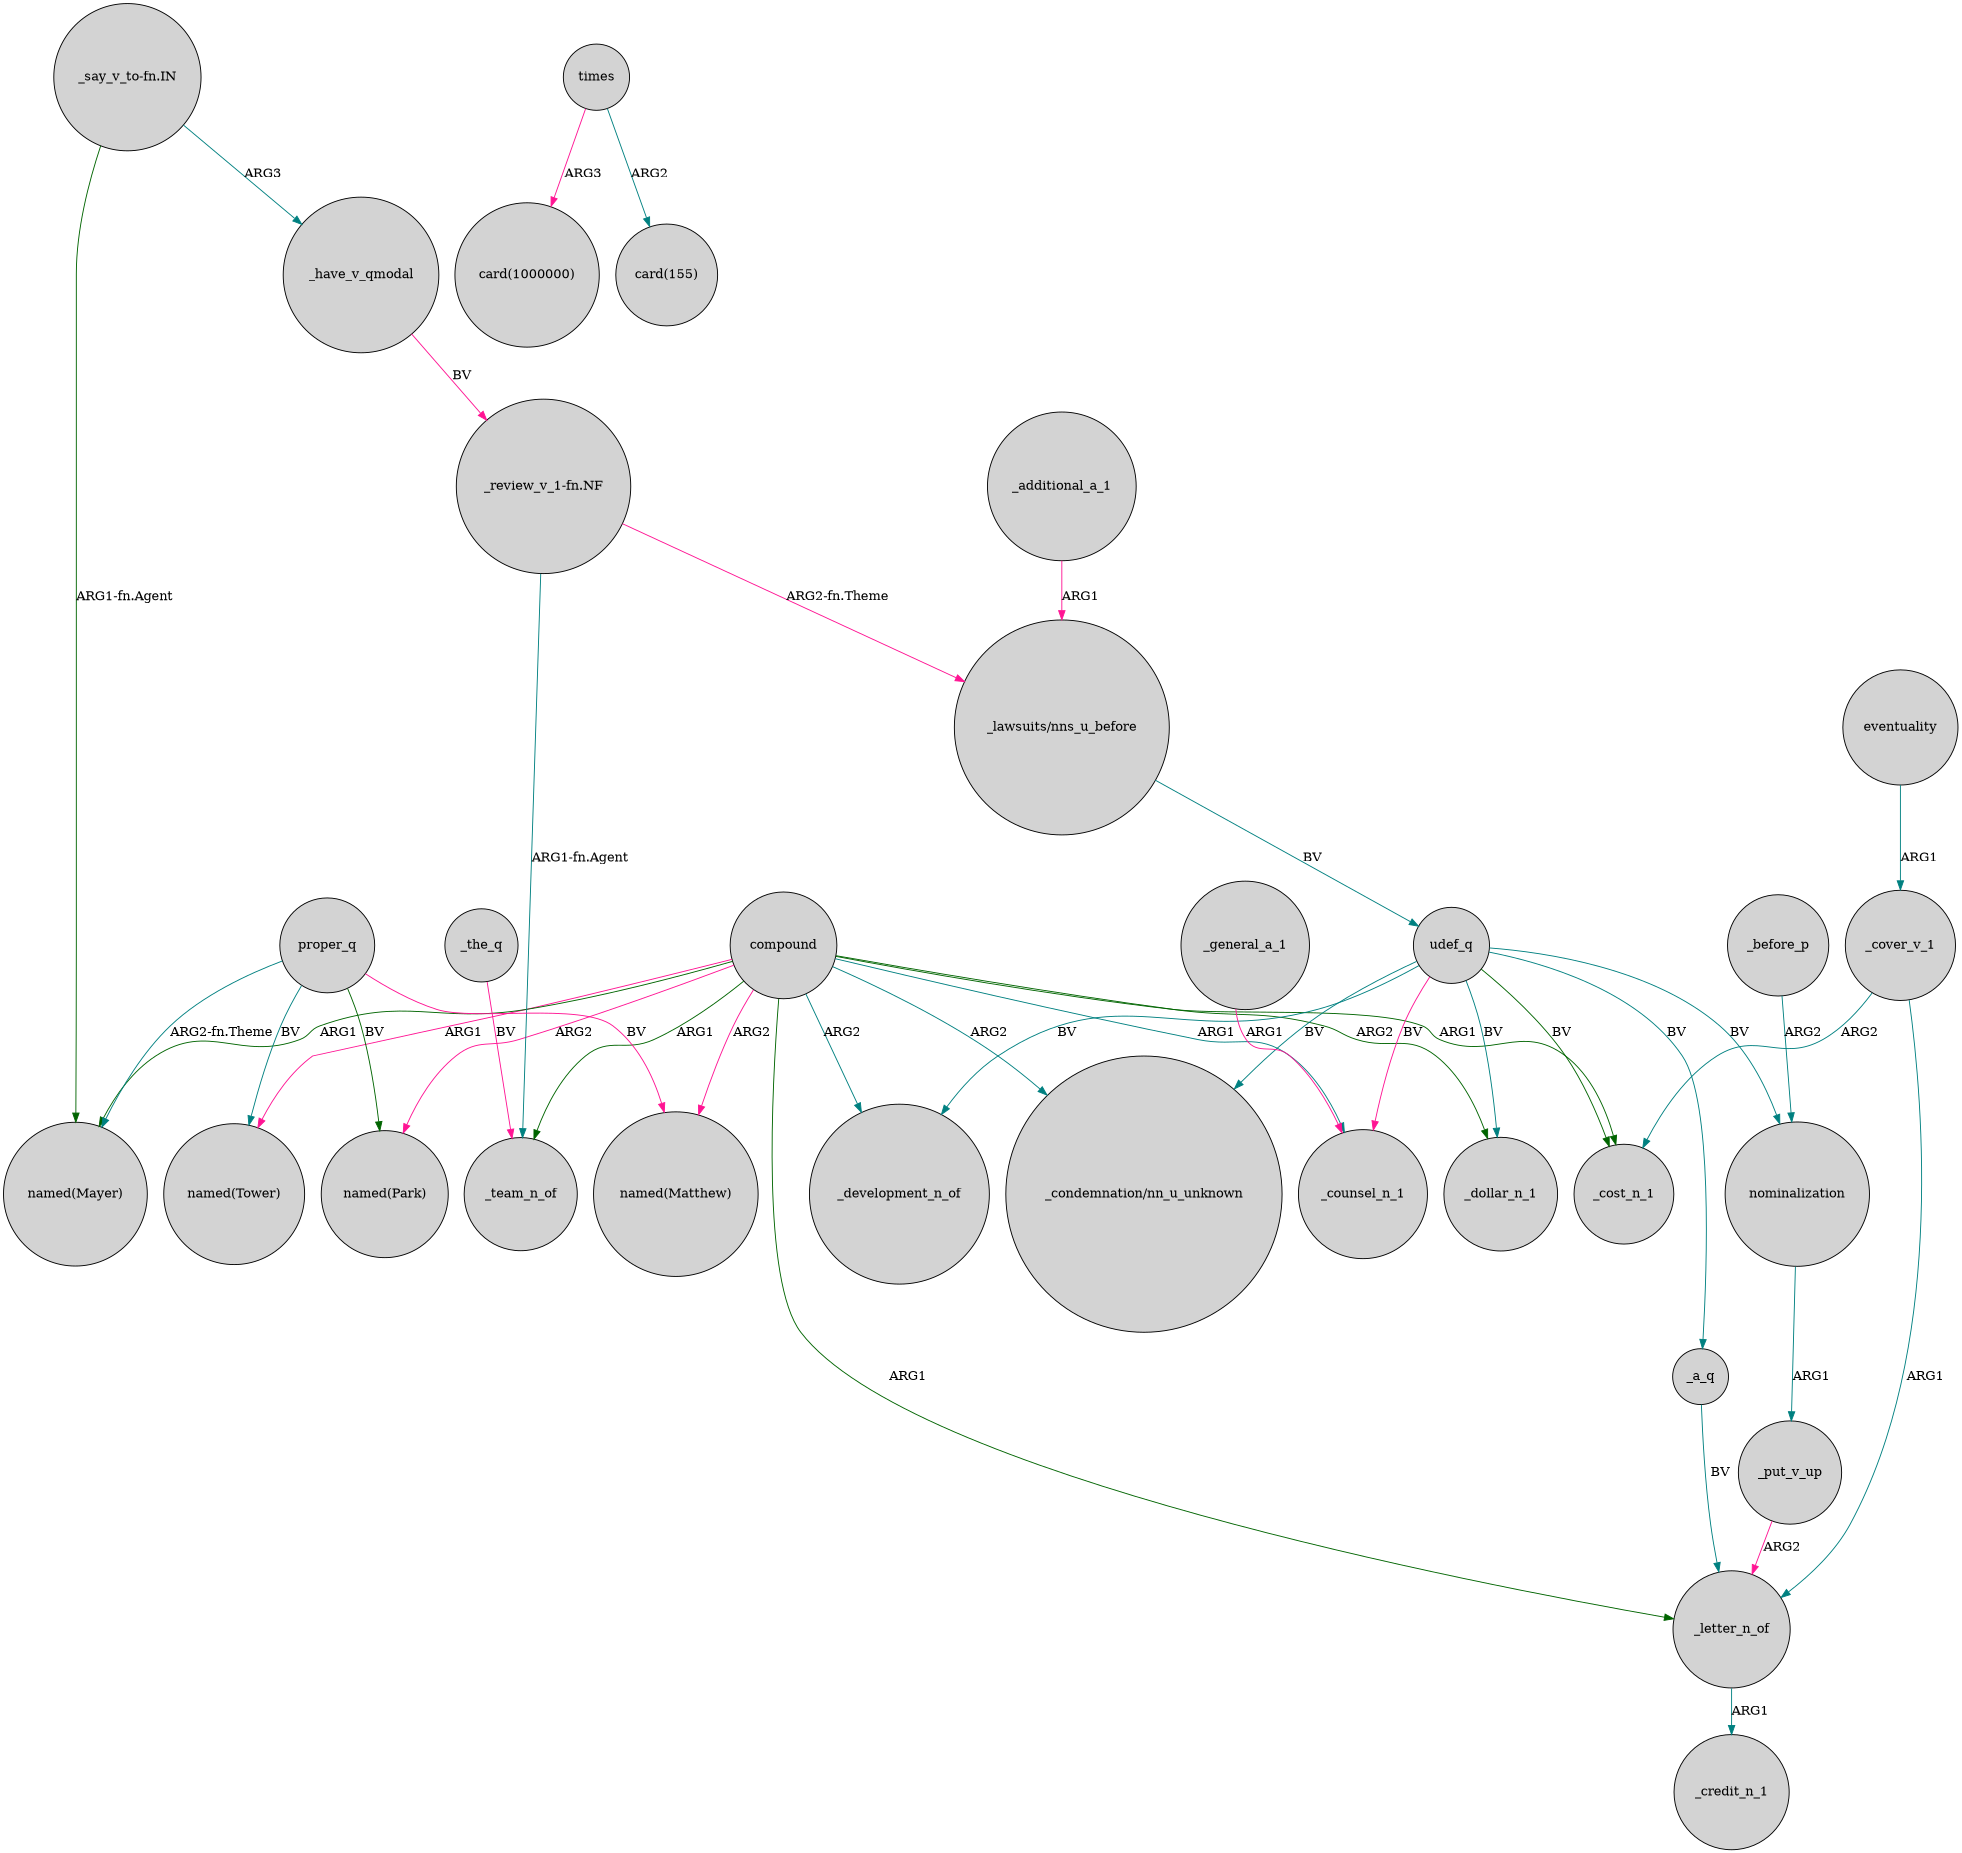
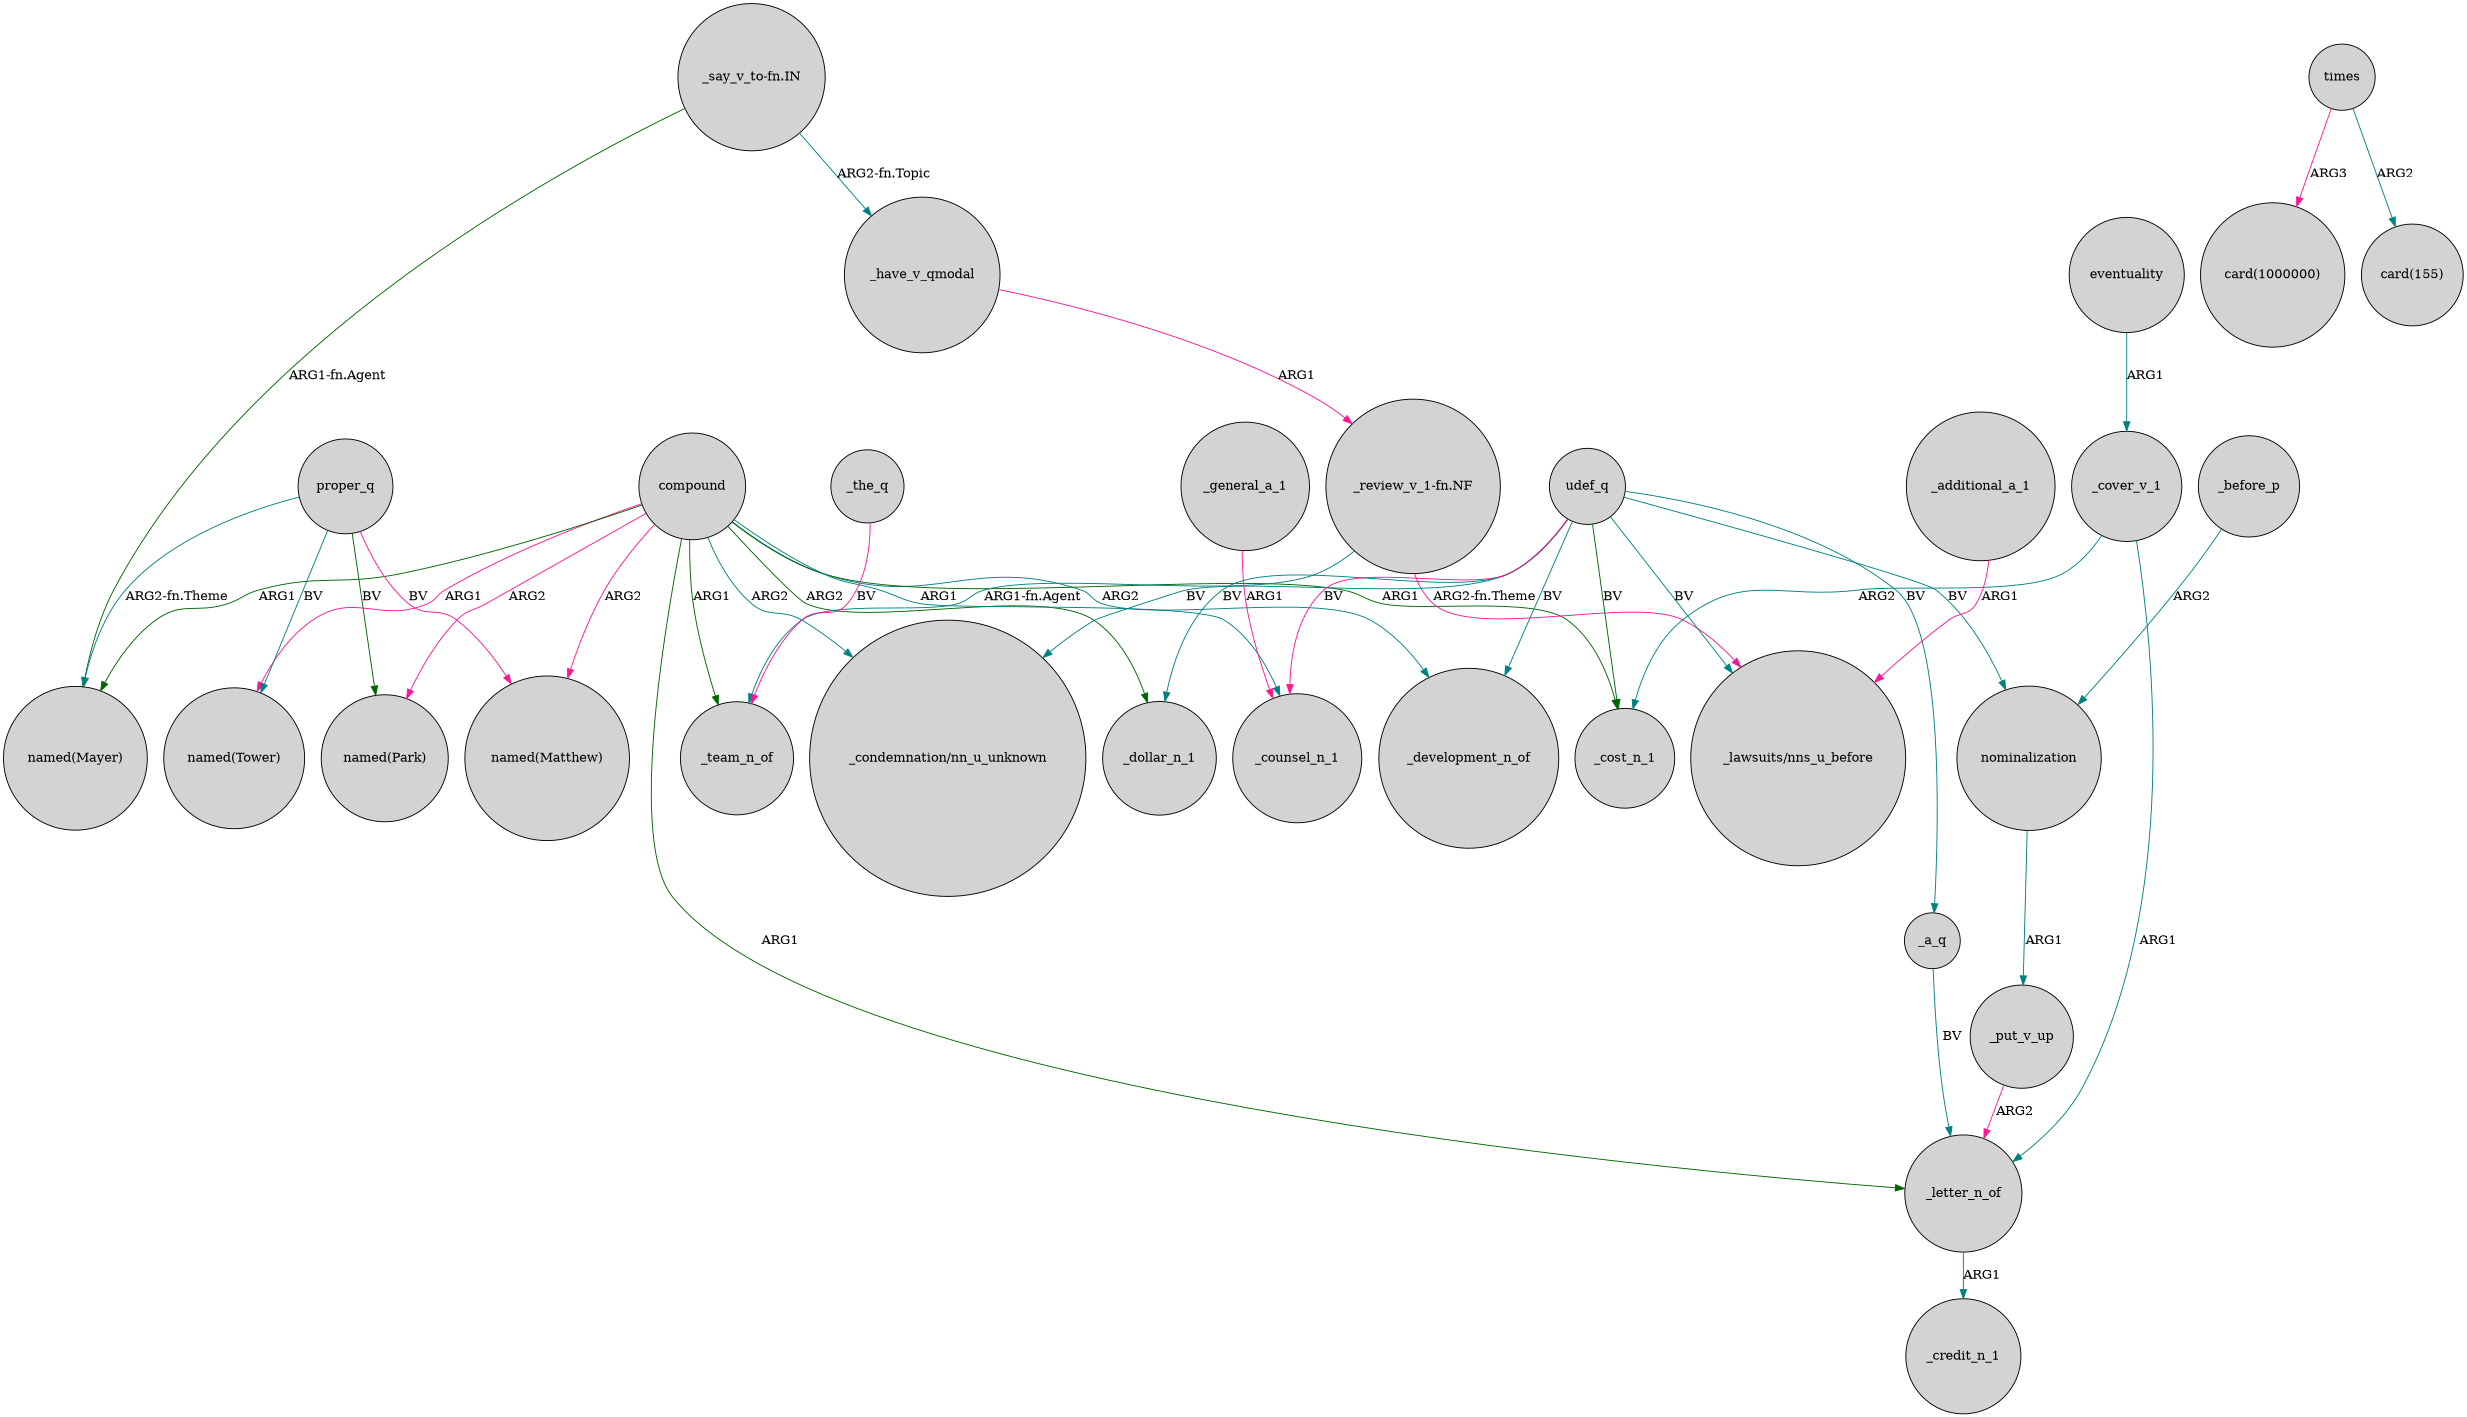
  digraph {
    node [shape=circle style=filled]
    edge [color=teal]
    compound
    "named(Matthew)"
    _development_n_of
    _dollar_n_1
    _team_n_of
    _letter_n_of
    _cost_n_1
    "named(Tower)"
    "named(Park)"
    "_condemnation/nn_u_unknown"
    _counsel_n_1
    "named(Mayer)"
    _credit_n_1
    _have_v_qmodal
    "_review_v_1-fn.NF"
    n16 [label="_lawsuits/nns_u_before"]
    "_say_v_to-fn.IN"
    times
    "card(1000000)"
    "card(155)"
    _cover_v_1
    udef_q
    nominalization
    _a_q
    _put_v_up
    _before_p
    eventuality
    proper_q
    _general_a_1
    _additional_a_1
    _the_q
    compound -> "named(Matthew)" [color=deeppink label=ARG2]
    compound -> _development_n_of [label=ARG2]
    compound -> _dollar_n_1 [color=darkgreen label=ARG2]
    compound -> _team_n_of [color=darkgreen label=ARG1]
    compound -> _letter_n_of [color=darkgreen label=ARG1]
    compound -> _cost_n_1 [color=darkgreen label=ARG1]
    compound -> "named(Tower)" [color=deeppink label=ARG1]
    compound -> "named(Park)" [color=deeppink label=ARG2]
    compound -> "_condemnation/nn_u_unknown" [label=ARG2]
    compound -> _counsel_n_1 [label=ARG1]
    compound -> "named(Mayer)" [color=darkgreen label=ARG1]
    _letter_n_of -> _credit_n_1 [label=ARG1]
-   _have_v_qmodal -> "_review_v_1-fn.NF" [color=deeppink label=BV]
+   _have_v_qmodal -> "_review_v_1-fn.NF" [color=deeppink label=ARG1]
    "_review_v_1-fn.NF" -> _team_n_of [label="ARG1-fn.Agent"]
    "_review_v_1-fn.NF" -> n16 [color=deeppink label="ARG2-fn.Theme"]
    "_say_v_to-fn.IN" -> "named(Mayer)" [color=darkgreen label="ARG1-fn.Agent"]
-   "_say_v_to-fn.IN" -> _have_v_qmodal [label=ARG3]
+   "_say_v_to-fn.IN" -> _have_v_qmodal [label="ARG2-fn.Topic"]
    times -> "card(1000000)" [color=deeppink label=ARG3]
    times -> "card(155)" [label=ARG2]
    _cover_v_1 -> _letter_n_of [label=ARG1]
    _cover_v_1 -> _cost_n_1 [label=ARG2]
    udef_q -> _development_n_of [label=BV]
    udef_q -> _dollar_n_1 [label=BV]
    udef_q -> _cost_n_1 [color=darkgreen label=BV]
    udef_q -> "_condemnation/nn_u_unknown" [label=BV]
    udef_q -> _counsel_n_1 [color=deeppink label=BV]
-   n16 -> udef_q [label=BV]
+   udef_q -> n16 [label=BV]
    udef_q -> nominalization [label=BV]
    udef_q -> _a_q [label=BV]
    nominalization -> _put_v_up [label=ARG1]
    _a_q -> _letter_n_of [label=BV]
    _put_v_up -> _letter_n_of [color=deeppink label=ARG2]
    _before_p -> nominalization [label=ARG2]
    eventuality -> _cover_v_1 [label=ARG1]
    proper_q -> "named(Matthew)" [color=deeppink label=BV]
    proper_q -> "named(Tower)" [label=BV]
    proper_q -> "named(Park)" [color=darkgreen label=BV]
    proper_q -> "named(Mayer)" [label="ARG2-fn.Theme"]
    _general_a_1 -> _counsel_n_1 [color=deeppink label=ARG1]
    _additional_a_1 -> n16 [color=deeppink label=ARG1]
    _the_q -> _team_n_of [color=deeppink label=BV]
  }
